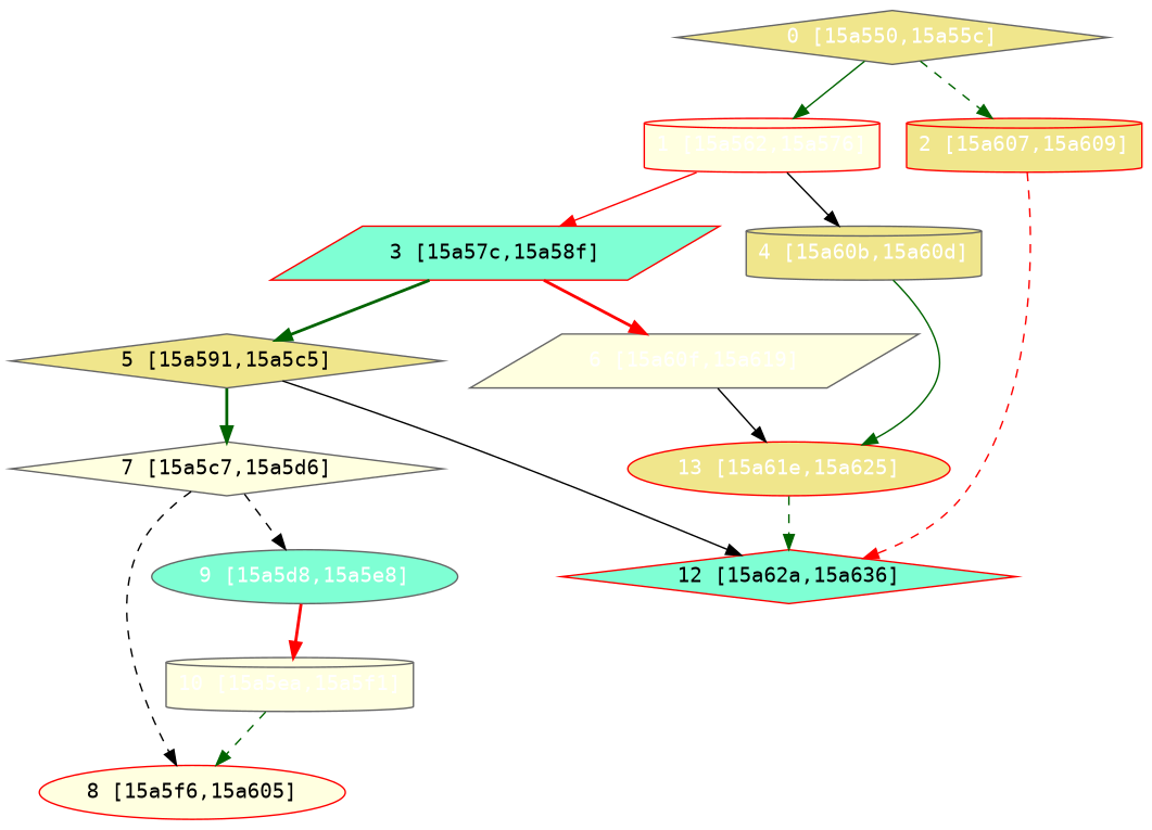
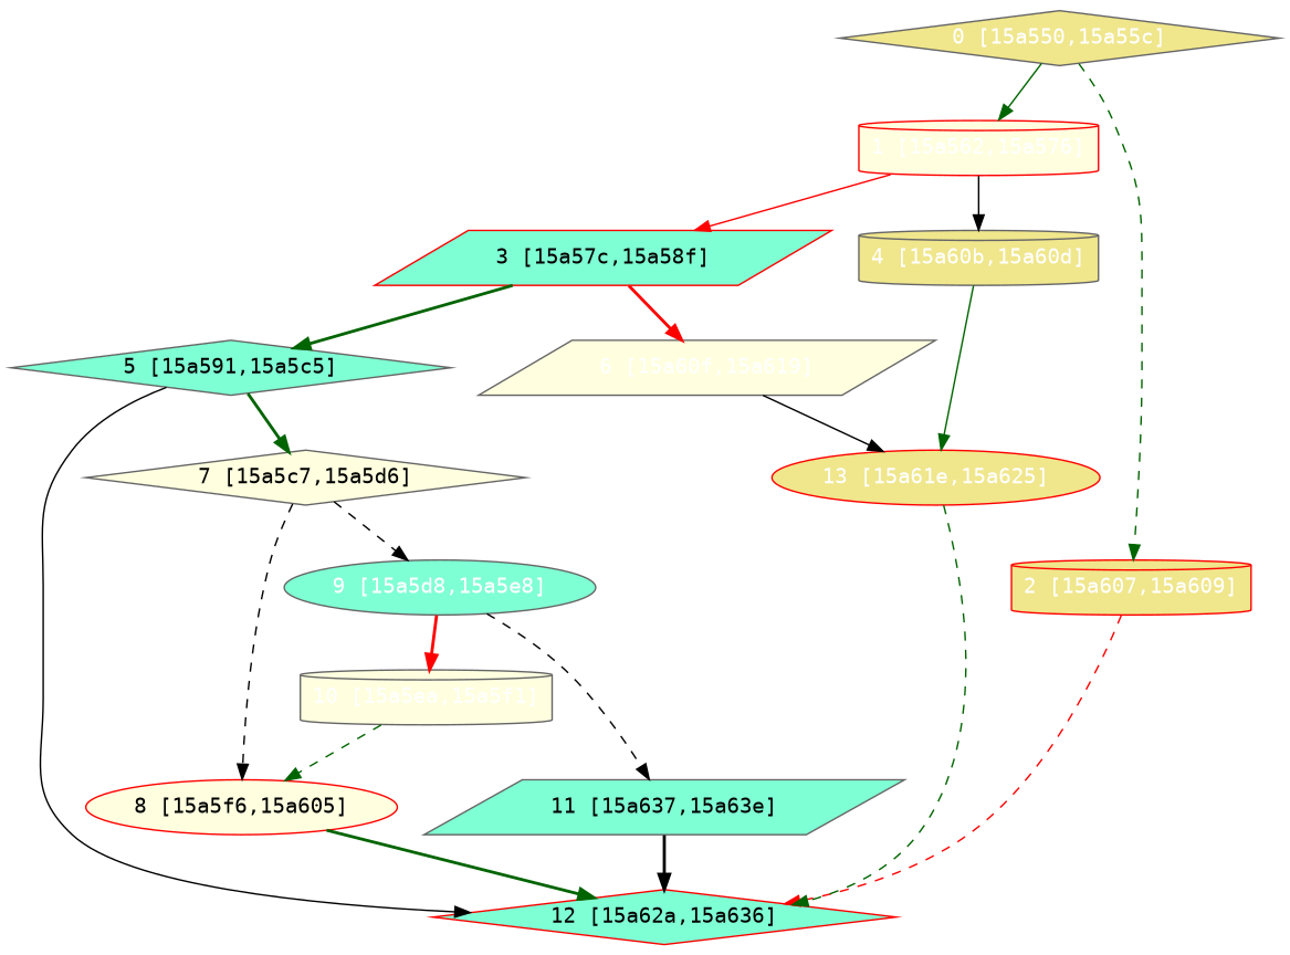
  digraph {
    fontname="DejaVu Sans Mono"
    node [color=gray40 fillcolor=khaki fontcolor="#ffffff" fontname="DejaVu Sans Mono" shape=diamond style=filled]
    edge [color=darkgreen fontname="DejaVu Sans Mono" style=dashed]
    n1 [label="0 [15a550,15a55c]"]
    n2 [color=red fillcolor=lightyellow label="1 [15a562,15a576]" shape=cylinder]
    n3 [color=red label="2 [15a607,15a609]" shape=cylinder]
    n4 [color=red fillcolor=aquamarine fontcolor="#000000" label="3 [15a57c,15a58f]" shape=parallelogram]
    n5 [label="4 [15a60b,15a60d]" shape=cylinder]
    n6 [color=red fillcolor=aquamarine fontcolor="#000000" label="12 [15a62a,15a636]"]
-   n7 [fontcolor="#000000" label="5 [15a591,15a5c5]"]
+   n7 [fillcolor=aquamarine fontcolor="#000000" label="5 [15a591,15a5c5]"]
    n8 [fillcolor=lightyellow label="6 [15a60f,15a619]" shape=parallelogram]
    n9 [color=red label="13 [15a61e,15a625]" shape=ellipse]
    n10 [fillcolor=lightyellow fontcolor="#000000" label="7 [15a5c7,15a5d6]"]
    n11 [color=red fillcolor=lightyellow fontcolor="#000000" label="8 [15a5f6,15a605]" shape=ellipse]
    n12 [fillcolor=aquamarine label="9 [15a5d8,15a5e8]" shape=ellipse]
    n13 [fillcolor=lightyellow label="10 [15a5ea,15a5f1]" shape=cylinder]
+   n14 [fillcolor=aquamarine fontcolor="#000000" label="11 [15a637,15a63e]" shape=parallelogram]
    n1 -> n2 [style=solid]
    n1 -> n3
    n2 -> n4 [color=red style=solid]
    n2 -> n5 [color=black style=solid]
    n3 -> n6 [color=red]
    n4 -> n7 [style=bold]
    n4 -> n8 [color=red style=bold]
    n5 -> n9 [style=solid]
    n7 -> n6 [color=black style=solid]
    n7 -> n10 [style=bold]
    n8 -> n9 [color=black style=solid]
    n9 -> n6
    n10 -> n11 [color=black]
    n10 -> n12 [color=black]
+   n11 -> n6 [style=bold]
    n12 -> n13 [color=red style=bold]
+   n12 -> n14 [color=black]
    n13 -> n11
+   n14 -> n6 [color=black style=bold]
  }
